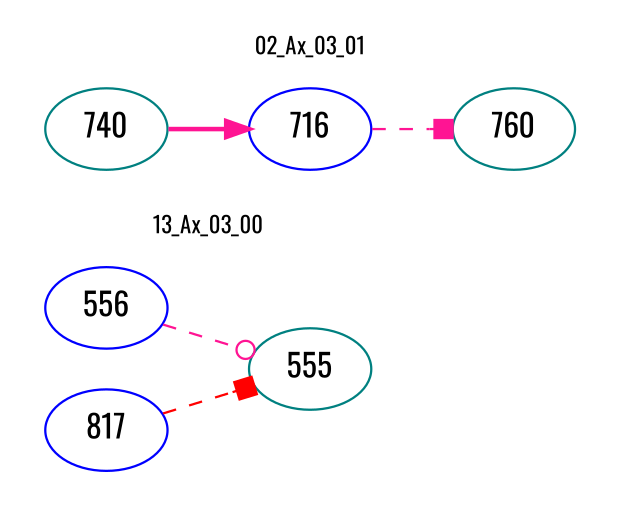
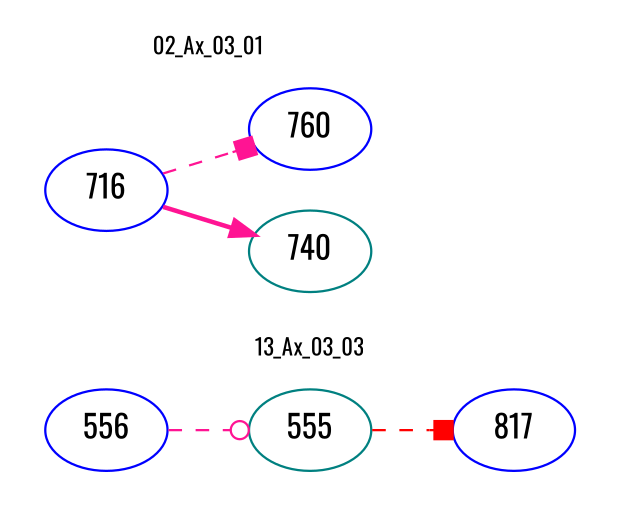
  digraph {
    fontname=Oswald
    rankdir=LR
    node [color=blue fontname=Oswald]
    edge [arrowhead=box color=deeppink fontname=Oswald style=dashed]
    n1 [label=556]
    n2 [color=teal label=555]
    n3 [label=817]
    n4 [color=teal label=740]
    n5 [label=716]
-   n6 [color=teal label=760]
+   n6 [label=760]
    subgraph cluster_1 {
      color=white
      fontsize=10
-     label="13_Ax_03_00"
+     label="13_Ax_03_03"
      n1
      n2
      n3
    }
    subgraph cluster_2 {
      color=white
      fontsize=10
      label="02_Ax_03_01"
      n4
      n5
      n6
    }
    n1 -> n2 [arrowhead=odot]
-   n3 -> n2 [color=red]
-   n4 -> n5 [arrowhead=normal style=bold]
+   n2 -> n3 [color=red]
+   n5 -> n4 [arrowhead=normal style=bold]
    n5 -> n6
  }
